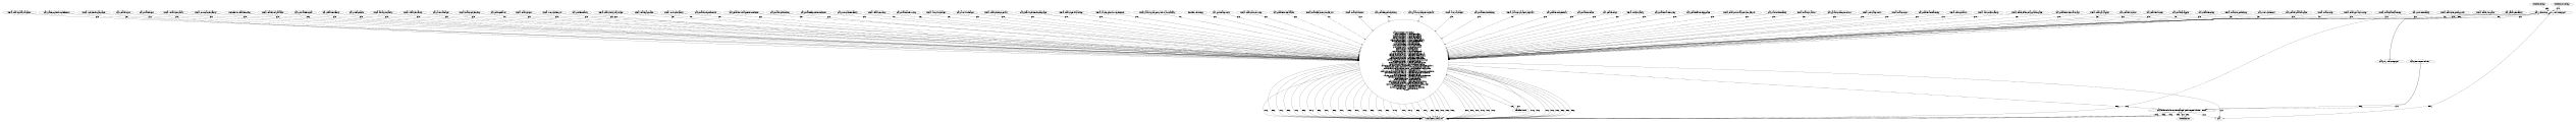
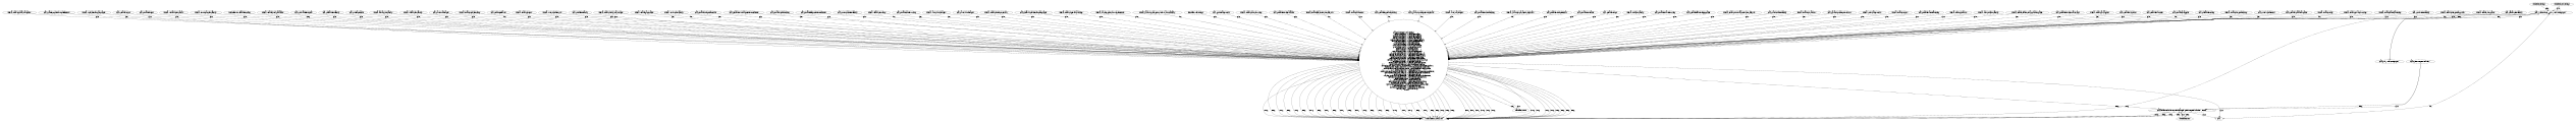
  digraph {
    n1 [label="(Call,g_object_get(webSettings,\n                 \"default-encoding\", &defaultEncoding,\n                 \"cursive-font-family\", &cursiveFontFamily,\n                 \"default-font-family\", &defaultFontFamily,\n                 \"fantasy-font-family\", &fantasyFontFamily,\n                 \"monospace-font-family\", &monospaceFontFamily,\n                 \"sans-serif-font-family\", &sansSerifFontFamily,\n                 \"serif-font-family\", &serifFontFamily,\n                 \"auto-load-images\", &autoLoadImages,\n                 \"auto-shrink-images\", &autoShrinkImages,\n                 \"print-backgrounds\", &printBackgrounds,\n                 \"enable-scripts\", &enableScripts,\n                 \"enable-plugins\", &enablePlugins,\n                 \"resizable-text-areas\", &resizableTextAreas,\n                 \"user-stylesheet-uri\", &userStylesheetUri,\n                 \"enable-developer-extras\", &enableDeveloperExtras,\n                 \"enable-private-browsing\", &enablePrivateBrowsing,\n                 \"enable-caret-browsing\", &enableCaretBrowsing,\n                 \"enable-html5-database\", &enableHTML5Database,\n                 \"enable-html5-local-storage\", &enableHTML5LocalStorage,\n                 \"enable-xss-auditor\", &enableXSSAuditor,\n                 \"enable-spatial-navigation\", &enableSpatialNavigation,\n                 \"enable-frame-flattening\", &enableFrameFlattening,\n                 \"javascript-can-open-windows-automatically\", &javascriptCanOpenWindows,\n                 \"javascript-can-access-clipboard\", &javaScriptCanAccessClipboard,\n                 \"enable-offline-web-application-cache\", &enableOfflineWebAppCache,\n                 \"editing-behavior\", &editingBehavior,\n                 \"enable-universal-access-from-file-uris\", &enableUniversalAccessFromFileURI,\n                 \"enable-file-access-from-file-uris\", &enableFileAccessFromFileURI,\n                 \"enable-dom-paste\", &enableDOMPaste,\n                 \"tab-key-cycles-through-elements\", &tabKeyCyclesThroughElements,\n                 \"enable-site-specific-quirks\", &enableSiteSpecificQuirks,\n                  \"enable-page-cache\", &usePageCache,\n                  \"enable-java-applet\", &enableJavaApplet,\n                  \"enable-hyperlink-auditing\", &enableHyperlinkAuditing,\n                 \"enable-spell-checking\", &enableSpellChecking,\n                  \"spell-checking-languages\", &defaultSpellCheckingLanguages,\n                  \"enable-fullscreen\", &enableFullscreen,\n                  \"enable-dns-prefetching\", &enableDNSPrefetching,\n                 \"enable-webgl\", &enableWebGL,\n                 NULL))"]
    n2 [label="(Call,webkit_web_view_screen_changed(GTK_WIDGET(webView), NULL))"]
    n3 [label="(Identifier,NULL)"]
    n4 [label="(MethodReturn,static void)"]
    n5 [label="(Call,)"]
    n6 [label="(Identifier,NULL)"]
    n7 [label="(Call,* webSettings = priv->webSettings.get())"]
    n8 [label="(Call,priv->webSettings.get())"]
    n9 [label="(Call,&enableSpatialNavigation)"]
    n10 [label="(Literal,\"enable-webgl\")"]
    n11 [label="(Literal,\"enable-private-browsing\")"]
    n12 [label="(Literal,\"enable-frame-flattening\")"]
    n13 [label="(Call,&cursiveFontFamily)"]
    n14 [label="(Literal,\"enable-site-specific-quirks\")"]
    n15 [label="(Literal,\"enable-dom-paste\")"]
    n16 [label="(Call,&fantasyFontFamily)"]
    n17 [label="(Literal,\"enable-spatial-navigation\")"]
    n18 [label="(Call,&tabKeyCyclesThroughElements)"]
    n19 [label="(Literal,\"spell-checking-languages\")"]
    n20 [label="(Call,&enableScripts)"]
    n21 [label="(Call,&enablePlugins)"]
    n22 [label="(Identifier,settings)"]
    n23 [label="(Literal,\"resizable-text-areas\")"]
    n24 [label="(Literal,\"monospace-font-family\")"]
    n25 [label="(MethodReturn,defaultEncoding)"]
    n26 [label="(Literal,\"enable-html5-database\")"]
    n27 [label="(Call,&resizableTextAreas)"]
    n28 [label="(Call,&defaultFontFamily)"]
    n29 [label="(Call,&usePageCache)"]
    n30 [label="(Literal,\"fantasy-font-family\")"]
    n31 [label="(Literal,\"default-font-family\")"]
    n32 [label="(Call,&autoLoadImages)"]
    n33 [label="(Literal,\"enable-spell-checking\")"]
    n34 [label="(Call,&editingBehavior)"]
    n35 [label="(Literal,\"enable-plugins\")"]
    n36 [label="(Literal,\"user-stylesheet-uri\")"]
    n37 [label="(Call,&serifFontFamily)"]
    n38 [label="(Literal,\"enable-html5-local-storage\")"]
    n39 [label="(Literal,\"enable-page-cache\")"]
    n40 [label="(Literal,\"cursive-font-family\")"]
    n41 [label="(Call,&enableSiteSpecificQuirks)"]
    n42 [label="(Identifier,webSettings)"]
    n43 [label="(Call,&enableUniversalAccessFromFileURI)"]
    n44 [label="(Call,&enableSpellChecking)"]
    n45 [label="(Call,&enableFileAccessFromFileURI)"]
    n46 [label="(Call,&monospaceFontFamily)"]
    n47 [label="(Literal,\"default-encoding\")"]
    n48 [label="(Call,&enableCaretBrowsing)"]
    n49 [label="(Literal,\"auto-shrink-images\")"]
    n50 [label="(Call,&autoShrinkImages)"]
    n51 [label="(Literal,\"enable-developer-extras\")"]
    n52 [label="(Call,&defaultSpellCheckingLanguages)"]
    n53 [label="(Literal,\"enable-hyperlink-auditing\")"]
    n54 [label="(Literal,\"tab-key-cycles-through-elements\")"]
    n55 [label="(Literal,\"javascript-can-open-windows-automatically\")"]
    n56 [label="(Identifier,webSettings)"]
    n57 [label="(Call,&printBackgrounds)"]
    n58 [label="(Call,GTK_WIDGET(webView))"]
    n59 [label="(Literal,\"enable-caret-browsing\")"]
    n60 [label="(Call,&enableHTML5Database)"]
    n61 [label="(Literal,\"enable-file-access-from-file-uris\")"]
    n62 [label="(Literal,\"enable-fullscreen\")"]
    n63 [label="(Call,&enableHyperlinkAuditing)"]
    n64 [label="(Call,&javaScriptCanAccessClipboard)"]
    n65 [label="(Literal,\"auto-load-images\")"]
    n66 [label="(Call,&enableDNSPrefetching)"]
    n67 [label="(Literal,\"javascript-can-access-clipboard\")"]
    n68 [label="(Call,&enableDeveloperExtras)"]
    n69 [label="(Call,&enableDOMPaste)"]
    n70 [label="(Call,&enableWebGL)"]
    n71 [label="(Literal,\"serif-font-family\")"]
    n72 [label="(Call,&enablePrivateBrowsing)"]
    n73 [label="(Call,&enableOfflineWebAppCache)"]
    n74 [label="(Literal,\"enable-universal-access-from-file-uris\")"]
    n75 [label="(Call,&sansSerifFontFamily)"]
    n76 [label="(Literal,\"enable-xss-auditor\")"]
    n77 [label="(Call,&javascriptCanOpenWindows)"]
    n78 [label="(Literal,\"print-backgrounds\")"]
    n79 [label="(Literal,\"enable-scripts\")"]
    n80 [label="(Call,&enableFrameFlattening)"]
    n81 [label="(Literal,\"editing-behavior\")"]
    n82 [label="(Literal,\"sans-serif-font-family\")"]
    n83 [label="(Literal,\"enable-offline-web-application-cache\")"]
    n84 [label="(Call,&enableHTML5LocalStorage)"]
    n85 [label="(Literal,\"enable-java-applet\")"]
    n86 [label="(Call,&enableXSSAuditor)"]
    n87 [label="(Call,&enableFullscreen)"]
    n88 [label="(Call,&enableJavaApplet)"]
    n89 [label="(Call,&defaultEncoding)"]
    n90 [label="(Literal,\"enable-dns-prefetching\")"]
    n91 [label="(Call,&userStylesheetUri)"]
    n1 -> n2 [label="DDG: "]
    n1 -> n3 [label="CFG: "]
    n1 -> n4 [label="DDG: "]
    n1 -> n4 [label="DDG: "]
    n1 -> n4 [label="DDG: "]
    n1 -> n4 [label="DDG: "]
    n1 -> n4 [label="DDG: "]
    n1 -> n4 [label="DDG: "]
    n1 -> n4 [label="DDG: "]
    n1 -> n4 [label="DDG: "]
    n1 -> n4 [label="DDG: "]
    n1 -> n4 [label="DDG: "]
    n1 -> n4 [label="DDG: "]
    n1 -> n4 [label="DDG: "]
    n1 -> n4 [label="DDG: "]
    n1 -> n4 [label="DDG: "]
    n1 -> n4 [label="DDG: "]
    n1 -> n4 [label="DDG: "]
    n1 -> n4 [label="DDG: "]
    n1 -> n4 [label="DDG: "]
    n1 -> n4 [label="DDG: "]
    n1 -> n4 [label="DDG: "]
    n1 -> n4 [label="DDG: "]
    n1 -> n4 [label="DDG: "]
    n1 -> n4 [label="DDG: "]
    n1 -> n4 [label="DDG: "]
    n1 -> n4 [label="DDG: "]
    n1 -> n4 [label="DDG: "]
    n1 -> n4 [label="DDG: "]
    n1 -> n4 [label="DDG: "]
    n1 -> n4 [label="DDG: "]
    n1 -> n4 [label="DDG: "]
    n1 -> n4 [label="DDG: "]
    n1 -> n4 [label="DDG: "]
    n1 -> n4 [label="DDG: "]
    n1 -> n4 [label="DDG: "]
    n1 -> n4 [label="DDG: "]
    n1 -> n4 [label="DDG: "]
    n1 -> n4 [label="DDG: "]
    n1 -> n4 [label="DDG: "]
    n1 -> n4 [label="DDG: "]
    n1 -> n4 [label="DDG: "]
    n1 -> n4 [label="DDG: "]
    n1 -> n5 [label="AST: "]
    n2 -> n4 [label="DDG: "]
    n2 -> n4 [label="DDG: "]
    n2 -> n4 [label="DDG: "]
    n2 -> n5 [label="AST: "]
    n2 -> n6 [label="CFG: "]
    n3 -> n1 [label="AST: "]
    n4 -> n2 [label="CFG: "]
    n6 -> n2 [label="AST: "]
    n7 -> n1 [label="DDG: "]
    n7 -> n4 [label="DDG: "]
-   n7 -> n5 [label="DDG: "]
+   n7 -> n5 [label="AST: "]
    n7 -> n8 [label="CFG: "]
    n8 -> n7 [label="AST: "]
    n9 -> n1 [label="AST: "]
    n10 -> n1 [label="AST: "]
    n11 -> n1 [label="AST: "]
    n12 -> n1 [label="AST: "]
    n13 -> n1 [label="AST: "]
    n14 -> n1 [label="AST: "]
    n15 -> n1 [label="AST: "]
    n16 -> n1 [label="AST: "]
    n17 -> n1 [label="AST: "]
    n18 -> n1 [label="AST: "]
    n19 -> n1 [label="AST: "]
    n20 -> n1 [label="AST: "]
    n21 -> n1 [label="AST: "]
    n22 -> n7 [label="CFG: "]
    n23 -> n1 [label="AST: "]
    n24 -> n1 [label="AST: "]
    n25 -> n1 [label="CFG: "]
    n26 -> n1 [label="AST: "]
    n27 -> n1 [label="AST: "]
    n28 -> n1 [label="AST: "]
    n29 -> n1 [label="AST: "]
    n30 -> n1 [label="AST: "]
    n31 -> n1 [label="AST: "]
    n32 -> n1 [label="AST: "]
    n33 -> n1 [label="AST: "]
    n34 -> n1 [label="AST: "]
    n35 -> n1 [label="AST: "]
    n36 -> n1 [label="AST: "]
    n37 -> n1 [label="AST: "]
    n38 -> n1 [label="AST: "]
    n39 -> n1 [label="AST: "]
    n40 -> n1 [label="AST: "]
    n41 -> n1 [label="AST: "]
    n42 -> n7 [label="AST: "]
    n43 -> n1 [label="AST: "]
    n44 -> n1 [label="AST: "]
    n45 -> n1 [label="AST: "]
    n46 -> n1 [label="AST: "]
    n47 -> n1 [label="AST: "]
    n48 -> n1 [label="AST: "]
    n49 -> n1 [label="AST: "]
    n50 -> n1 [label="AST: "]
    n51 -> n1 [label="AST: "]
    n52 -> n1 [label="AST: "]
    n53 -> n1 [label="AST: "]
    n54 -> n1 [label="AST: "]
    n55 -> n1 [label="AST: "]
    n56 -> n1 [label="AST: "]
    n57 -> n1 [label="AST: "]
    n58 -> n2 [label="AST: "]
    n58 -> n2 [label="DDG: "]
    n59 -> n1 [label="AST: "]
    n60 -> n1 [label="AST: "]
    n61 -> n1 [label="AST: "]
    n62 -> n1 [label="AST: "]
    n63 -> n1 [label="AST: "]
    n64 -> n1 [label="AST: "]
    n65 -> n1 [label="AST: "]
    n66 -> n1 [label="AST: "]
    n67 -> n1 [label="AST: "]
    n68 -> n1 [label="AST: "]
    n69 -> n1 [label="AST: "]
    n70 -> n1 [label="AST: "]
    n71 -> n1 [label="AST: "]
    n72 -> n1 [label="AST: "]
    n73 -> n1 [label="AST: "]
    n74 -> n1 [label="AST: "]
    n75 -> n1 [label="AST: "]
    n76 -> n1 [label="AST: "]
    n77 -> n1 [label="AST: "]
    n78 -> n1 [label="AST: "]
    n79 -> n1 [label="AST: "]
    n80 -> n1 [label="AST: "]
    n81 -> n1 [label="AST: "]
    n82 -> n1 [label="AST: "]
    n83 -> n1 [label="AST: "]
    n84 -> n1 [label="AST: "]
    n85 -> n1 [label="AST: "]
    n86 -> n1 [label="AST: "]
    n87 -> n1 [label="AST: "]
    n88 -> n1 [label="AST: "]
    n89 -> n1 [label="AST: "]
    n90 -> n1 [label="AST: "]
    n91 -> n1 [label="AST: "]
  }
